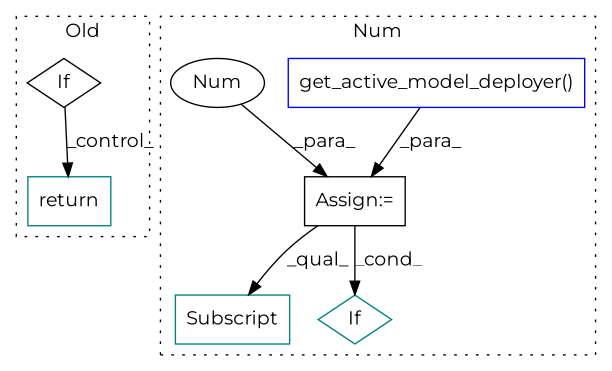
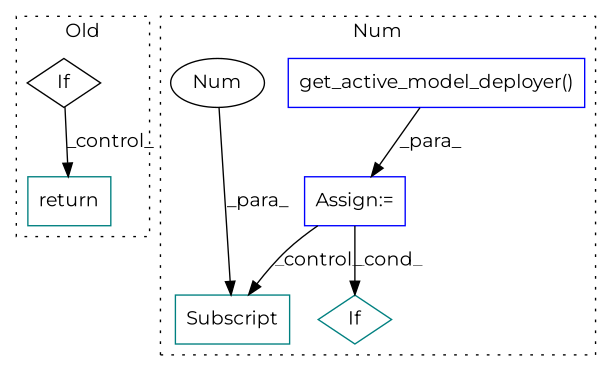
  digraph {
    fontname=Montserrat
    node [a=96 color=teal fontname=Montserrat l=3 shape=box]
    edge [fontname=Montserrat]
    n1 [a=93 l=7 label=return s=11943]
    n2 [color=black label=If s=11451 shape=diamond]
    n3 [a=75 color=blue l=47 label="get_active_model_deployer()" s=4902]
-   n4 [a=68 color=black label="Assign:=" s=4899]
+   n4 [a=68 color=blue label="Assign:=" s=4899]
    n5 [label=If s=5434 shape=diamond]
    n6 [a=63 l="11,0" label=Subscript s="5441,0"]
    n7 [a=76 color=black l=1 label=Num s=5450 shape=ellipse]
    subgraph cluster_1 {
      label=Old
      style=dotted
      n1
      n2
    }
    subgraph cluster_2 {
      label=Num
      style=dotted
      n3
      n4
      n5
      n6
      n7
    }
    n2 -> n1 [label=_control_]
    n3 -> n4 [label=_para_]
    n4 -> n5 [label=_cond_]
-   n4 -> n6 [label=_qual_]
-   n7 -> n4 [label=_para_]
+   n4 -> n6 [label=_control_]
+   n7 -> n6 [label=_para_]
  }
